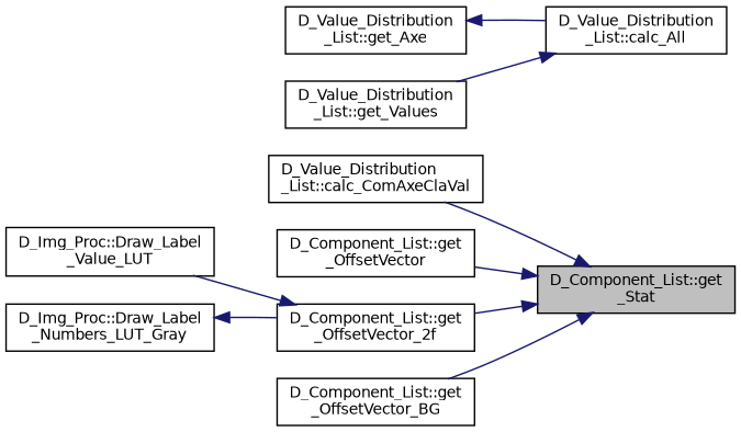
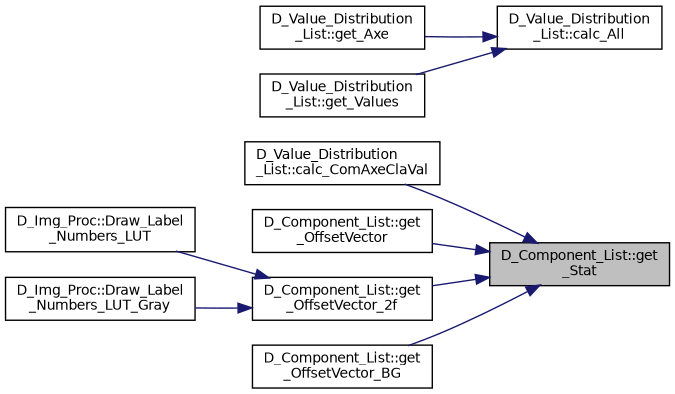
  digraph {
    rankdir=RL
    node [color=black fillcolor=white fontname=Helvetica fontsize=10 shape=record style=filled]
    edge [color=midnightblue dir=back fontname=Helvetica fontsize=10 labelfontname=Helvetica labelfontsize=10 style=solid]
    n1 [fillcolor=grey75 fontcolor=black height=0.2 label="D_Component_List::get\l_Stat" width=0.4]
    n2 [height=0.2 label="D_Value_Distribution\l_List::calc_ComAxeClaVal" width=0.4]
    n3 [height=0.2 label="D_Component_List::get\l_OffsetVector" width=0.4]
    n4 [height=0.2 label="D_Component_List::get\l_OffsetVector_2f" width=0.4]
    n5 [height=0.2 label="D_Component_List::get\l_OffsetVector_BG" width=0.4]
-   n6 [height=0.2 label="D_Img_Proc::Draw_Label\l_Value_LUT" width=0.4]
+   n6 [height=0.2 label="D_Img_Proc::Draw_Label\l_Numbers_LUT" width=0.4]
    n7 [height=0.2 label="D_Img_Proc::Draw_Label\l_Numbers_LUT_Gray" width=0.4]
    n8 [height=0.2 label="D_Value_Distribution\l_List::calc_All" width=0.4]
    n9 [height=0.2 label="D_Value_Distribution\l_List::get_Axe" width=0.4]
    n10 [height=0.2 label="D_Value_Distribution\l_List::get_Values" width=0.4]
    n1 -> n2
    n1 -> n3
    n1 -> n4
    n1 -> n5
    n4 -> n6
-   n7 -> n4
-   n9 -> n8
+   n4 -> n7
+   n8 -> n9
    n8 -> n10
  }
